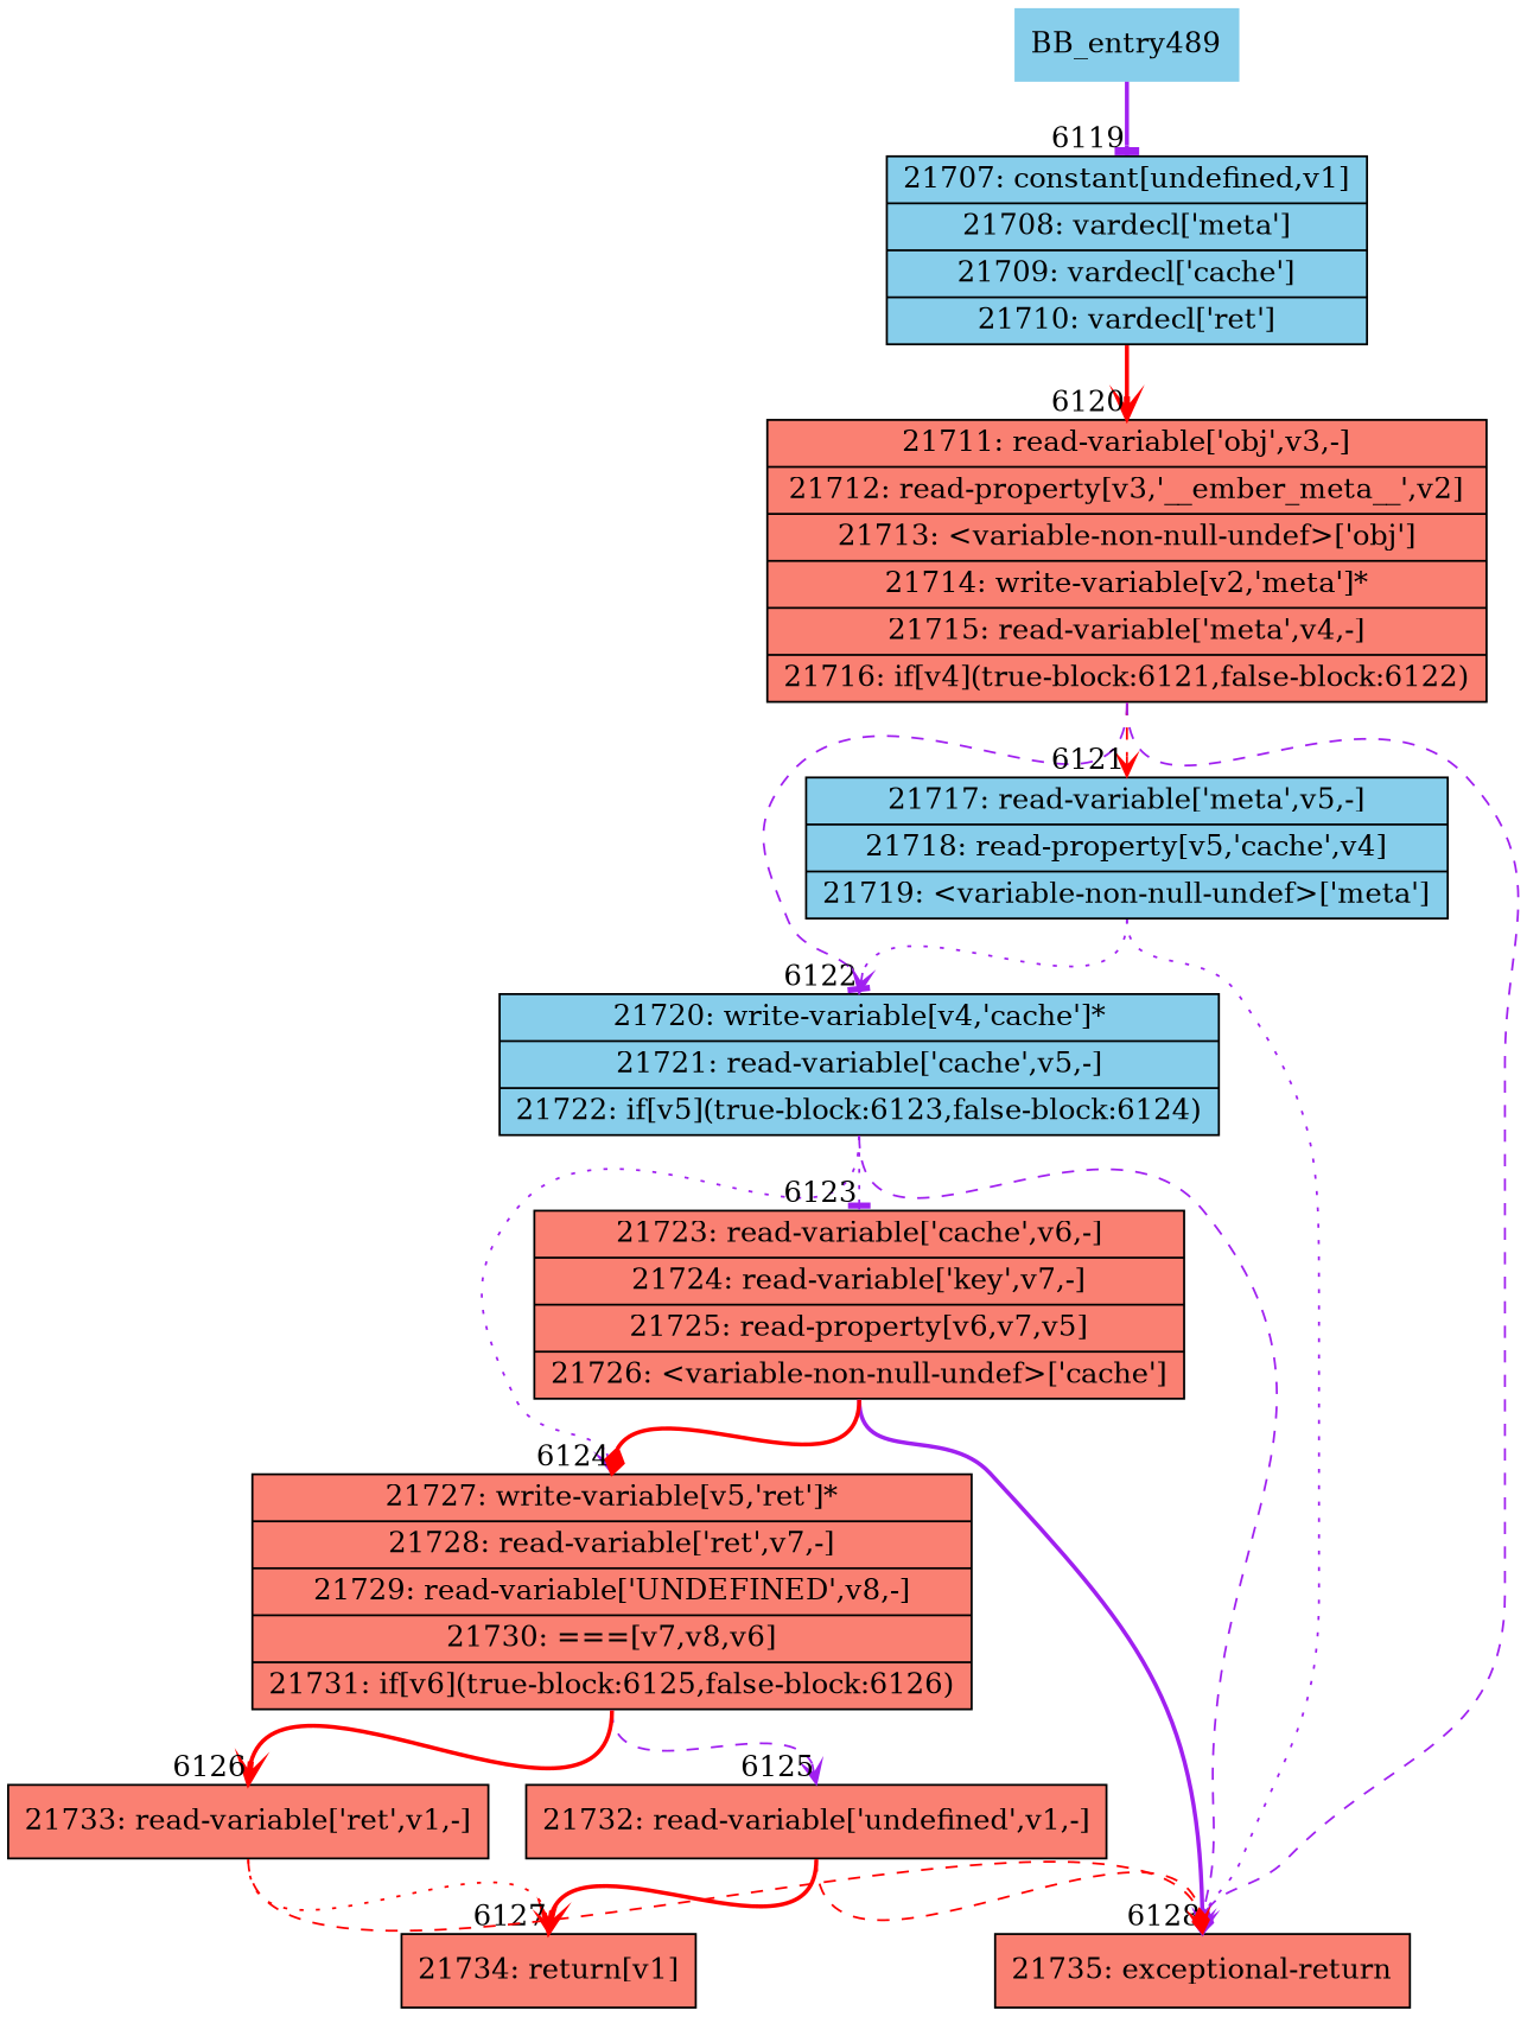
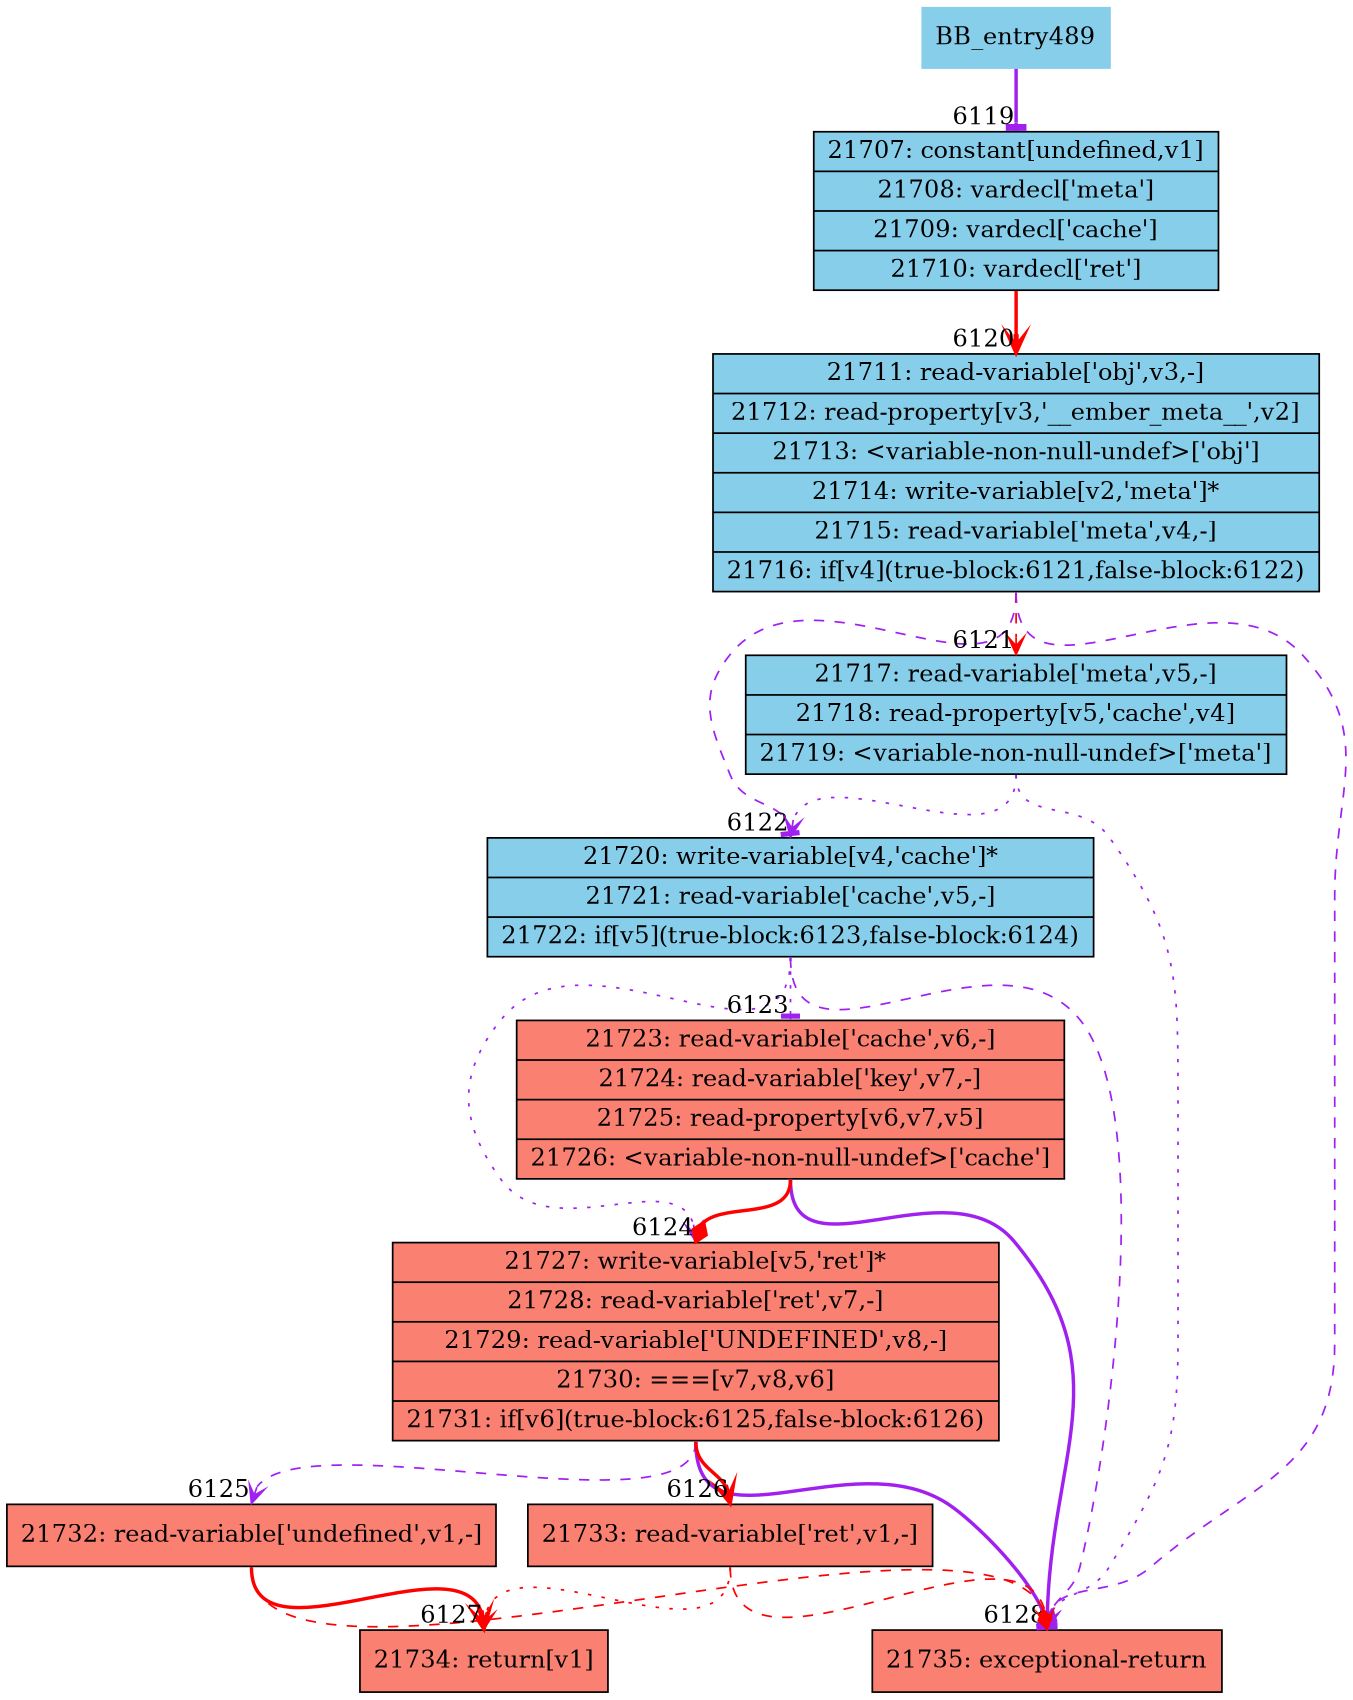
  digraph {
    fontname="DejaVu Serif"
    rankdir=TD
    node [fillcolor=salmon fontname="DejaVu Serif" shape=record style=filled]
    edge [arrowhead=vee color=purple fontname="DejaVu Serif" headport=n style=bold tailport=s]
    BB_entry489 [fillcolor=skyblue shape=none]
    n2 [fillcolor=skyblue label="{21707: constant[undefined,v1]|21708: vardecl['meta']|21709: vardecl['cache']|21710: vardecl['ret']}"]
-   n3 [label="{21711: read-variable['obj',v3,-]|21712: read-property[v3,'__ember_meta__',v2]|21713: \<variable-non-null-undef\>['obj']|21714: write-variable[v2,'meta']*|21715: read-variable['meta',v4,-]|21716: if[v4](true-block:6121,false-block:6122)}"]
+   n3 [fillcolor=skyblue label="{21711: read-variable['obj',v3,-]|21712: read-property[v3,'__ember_meta__',v2]|21713: \<variable-non-null-undef\>['obj']|21714: write-variable[v2,'meta']*|21715: read-variable['meta',v4,-]|21716: if[v4](true-block:6121,false-block:6122)}"]
    n4 [fillcolor=skyblue label="{21720: write-variable[v4,'cache']*|21721: read-variable['cache',v5,-]|21722: if[v5](true-block:6123,false-block:6124)}"]
    n5 [fillcolor=skyblue label="{21717: read-variable['meta',v5,-]|21718: read-property[v5,'cache',v4]|21719: \<variable-non-null-undef\>['meta']}"]
    n6 [label="{21735: exceptional-return}"]
    n7 [label="{21727: write-variable[v5,'ret']*|21728: read-variable['ret',v7,-]|21729: read-variable['UNDEFINED',v8,-]|21730: ===[v7,v8,v6]|21731: if[v6](true-block:6125,false-block:6126)}"]
    n8 [label="{21723: read-variable['cache',v6,-]|21724: read-variable['key',v7,-]|21725: read-property[v6,v7,v5]|21726: \<variable-non-null-undef\>['cache']}"]
    n9 [label="{21732: read-variable['undefined',v1,-]}"]
    n10 [label="{21733: read-variable['ret',v1,-]}"]
    n11 [label="{21734: return[v1]}"]
    BB_entry489 -> n2 [arrowhead=tee headlabel="    6119"]
    n2 -> n3 [color=red headlabel="      6120"]
    n3 -> n4 [arrowhead=tee headlabel="      6122" style=dashed]
    n3 -> n5 [color=red headlabel="      6121" style=dashed]
    n3 -> n6 [headlabel="      6128" style=dashed]
    n4 -> n6 [style=dashed]
    n4 -> n7 [headlabel="      6124" style=dotted]
    n4 -> n8 [arrowhead=tee headlabel="      6123" style=dotted]
    n5 -> n4 [style=dotted]
    n5 -> n6 [arrowhead=diamond style=dotted]
+   n7 -> n6 [arrowhead=tee]
    n7 -> n9 [headlabel="      6125" style=dashed]
    n7 -> n10 [color=red headlabel="      6126"]
-   n8 -> n6 [arrowhead=diamond]
+   n8 -> n6 [arrowhead=tee]
    n8 -> n7 [arrowhead=diamond color=red]
    n9 -> n6 [arrowhead=diamond color=red style=dashed]
    n9 -> n11 [color=red headlabel="      6127"]
    n10 -> n6 [color=red style=dashed]
    n10 -> n11 [color=red style=dotted]
  }
